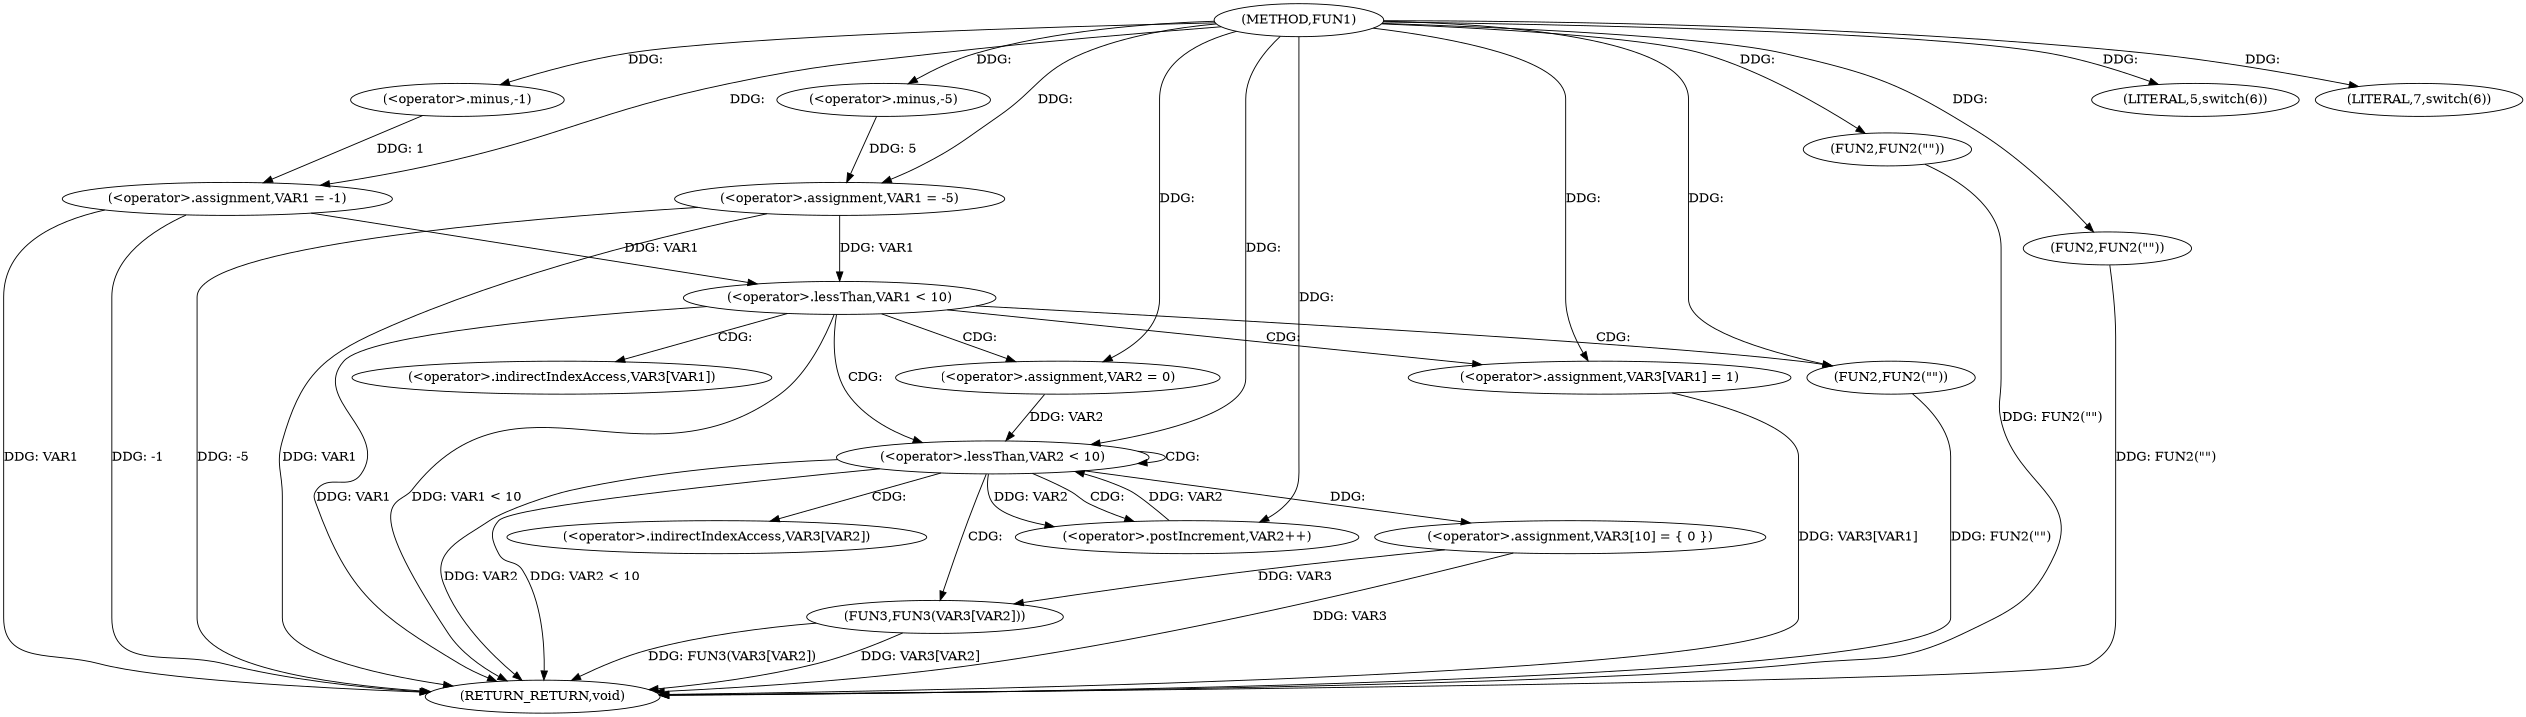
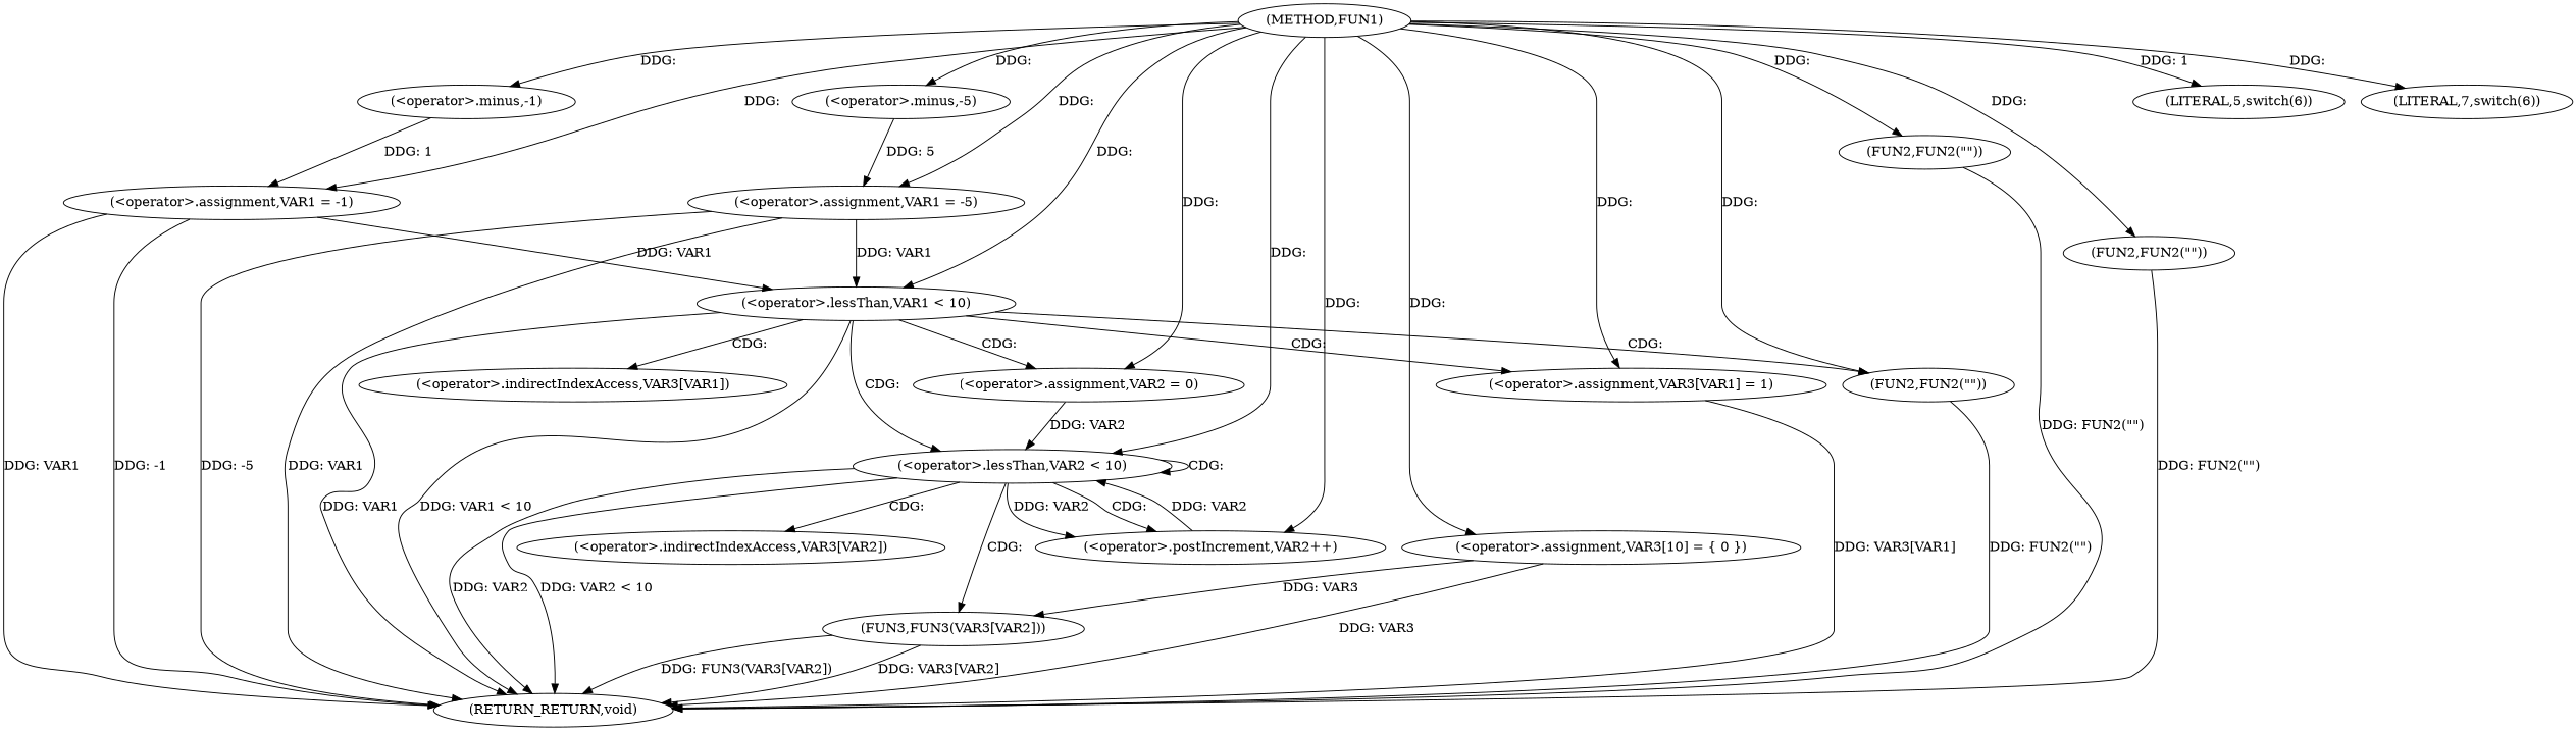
  digraph {
    n1 [label="(METHOD,FUN1)"]
    n2 [label="(<operator>.assignment,VAR1 = -1)"]
    n3 [label="(<operator>.minus,-1)"]
    n4 [label="(LITERAL,5,switch(6))"]
    n5 [label="(<operator>.assignment,VAR1 = -5)"]
    n6 [label="(<operator>.minus,-5)"]
    n7 [label="(FUN2,FUN2(\"\"))"]
    n8 [label="(LITERAL,7,switch(6))"]
    n9 [label="(<operator>.assignment,VAR3[10] = { 0 })"]
    n10 [label="(<operator>.lessThan,VAR1 < 10)"]
    n11 [label="(<operator>.assignment,VAR3[VAR1] = 1)"]
    n12 [label="(<operator>.assignment,VAR2 = 0)"]
    n13 [label="(<operator>.lessThan,VAR2 < 10)"]
    n14 [label="(<operator>.postIncrement,VAR2++)"]
    n15 [label="(FUN2,FUN2(\"\"))"]
    n16 [label="(FUN2,FUN2(\"\"))"]
    n17 [label="(RETURN_RETURN,void)"]
    n18 [label="(FUN3,FUN3(VAR3[VAR2]))"]
    n19 [label="(<operator>.indirectIndexAccess,VAR3[VAR1])"]
    n20 [label="(<operator>.indirectIndexAccess,VAR3[VAR2])"]
    n1 -> n2 [label="DDG: "]
    n1 -> n3 [label="DDG: "]
-   n1 -> n4 [label="DDG: "]
+   n1 -> n4 [label="DDG: 1"]
    n1 -> n5 [label="DDG: "]
    n1 -> n6 [label="DDG: "]
    n1 -> n7 [label="DDG: "]
    n1 -> n8 [label="DDG: "]
-   n13 -> n9 [label="DDG: "]
+   n1 -> n9 [label="DDG: "]
+   n1 -> n10 [label="DDG: "]
    n1 -> n11 [label="DDG: "]
    n1 -> n12 [label="DDG: "]
    n1 -> n13 [label="DDG: "]
    n1 -> n14 [label="DDG: "]
    n1 -> n15 [label="DDG: "]
    n1 -> n16 [label="DDG: "]
    n2 -> n10 [label="DDG: VAR1"]
    n2 -> n17 [label="DDG: VAR1"]
    n2 -> n17 [label="DDG: -1"]
    n3 -> n2 [label="DDG: 1"]
    n5 -> n10 [label="DDG: VAR1"]
    n5 -> n17 [label="DDG: VAR1"]
    n5 -> n17 [label="DDG: -5"]
    n6 -> n5 [label="DDG: 5"]
    n7 -> n17 [label="DDG: FUN2(\"\")"]
    n9 -> n17 [label="DDG: VAR3"]
    n9 -> n18 [label="DDG: VAR3"]
    n10 -> n11 [label="CDG: "]
    n10 -> n12 [label="CDG: "]
    n10 -> n13 [label="CDG: "]
    n10 -> n15 [label="CDG: "]
    n10 -> n17 [label="DDG: VAR1 < 10"]
    n10 -> n17 [label="DDG: VAR1"]
    n10 -> n19 [label="CDG: "]
    n11 -> n17 [label="DDG: VAR3[VAR1]"]
    n12 -> n13 [label="DDG: VAR2"]
    n13 -> n13 [label="CDG: "]
    n13 -> n14 [label="DDG: VAR2"]
    n13 -> n14 [label="CDG: "]
    n13 -> n17 [label="DDG: VAR2 < 10"]
    n13 -> n17 [label="DDG: VAR2"]
    n13 -> n18 [label="CDG: "]
    n13 -> n20 [label="CDG: "]
    n14 -> n13 [label="DDG: VAR2"]
    n15 -> n17 [label="DDG: FUN2(\"\")"]
    n16 -> n17 [label="DDG: FUN2(\"\")"]
    n18 -> n17 [label="DDG: FUN3(VAR3[VAR2])"]
    n18 -> n17 [label="DDG: VAR3[VAR2]"]
  }
